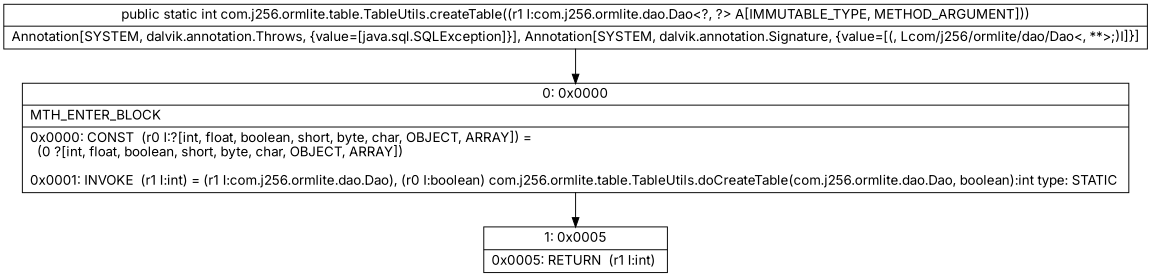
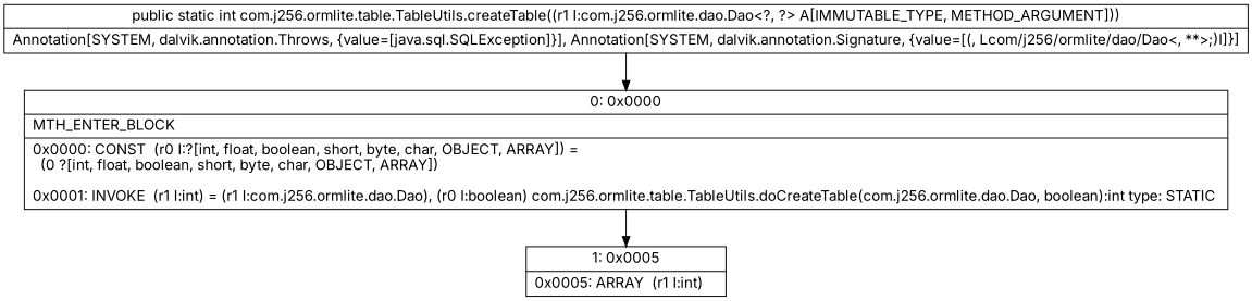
  digraph {
    fontname=Inter
    node [shape=record fontname=Inter]
    edge [fontname=Inter]
    n1 [label="{0\:\ 0x0000|MTH_ENTER_BLOCK\l|0x0000: CONST  (r0 I:?[int, float, boolean, short, byte, char, OBJECT, ARRAY]) = \l  (0 ?[int, float, boolean, short, byte, char, OBJECT, ARRAY])\l \l0x0001: INVOKE  (r1 I:int) = (r1 I:com.j256.ormlite.dao.Dao), (r0 I:boolean) com.j256.ormlite.table.TableUtils.doCreateTable(com.j256.ormlite.dao.Dao, boolean):int type: STATIC \l}"]
-   n2 [label="{1\:\ 0x0005|0x0005: RETURN  (r1 I:int) \l}"]
+   n2 [label="{1\:\ 0x0005|0x0005: ARRAY  (r1 I:int) \l}"]
    n3 [label="{public static int com.j256.ormlite.table.TableUtils.createTable((r1 I:com.j256.ormlite.dao.Dao\<?, ?\> A[IMMUTABLE_TYPE, METHOD_ARGUMENT]))  | Annotation[SYSTEM, dalvik.annotation.Throws, \{value=[java.sql.SQLException]\}], Annotation[SYSTEM, dalvik.annotation.Signature, \{value=[(, Lcom\/j256\/ormlite\/dao\/Dao\<, **\>;)I]\}]\l}"]
    n1 -> n2
    n3 -> n1
  }
